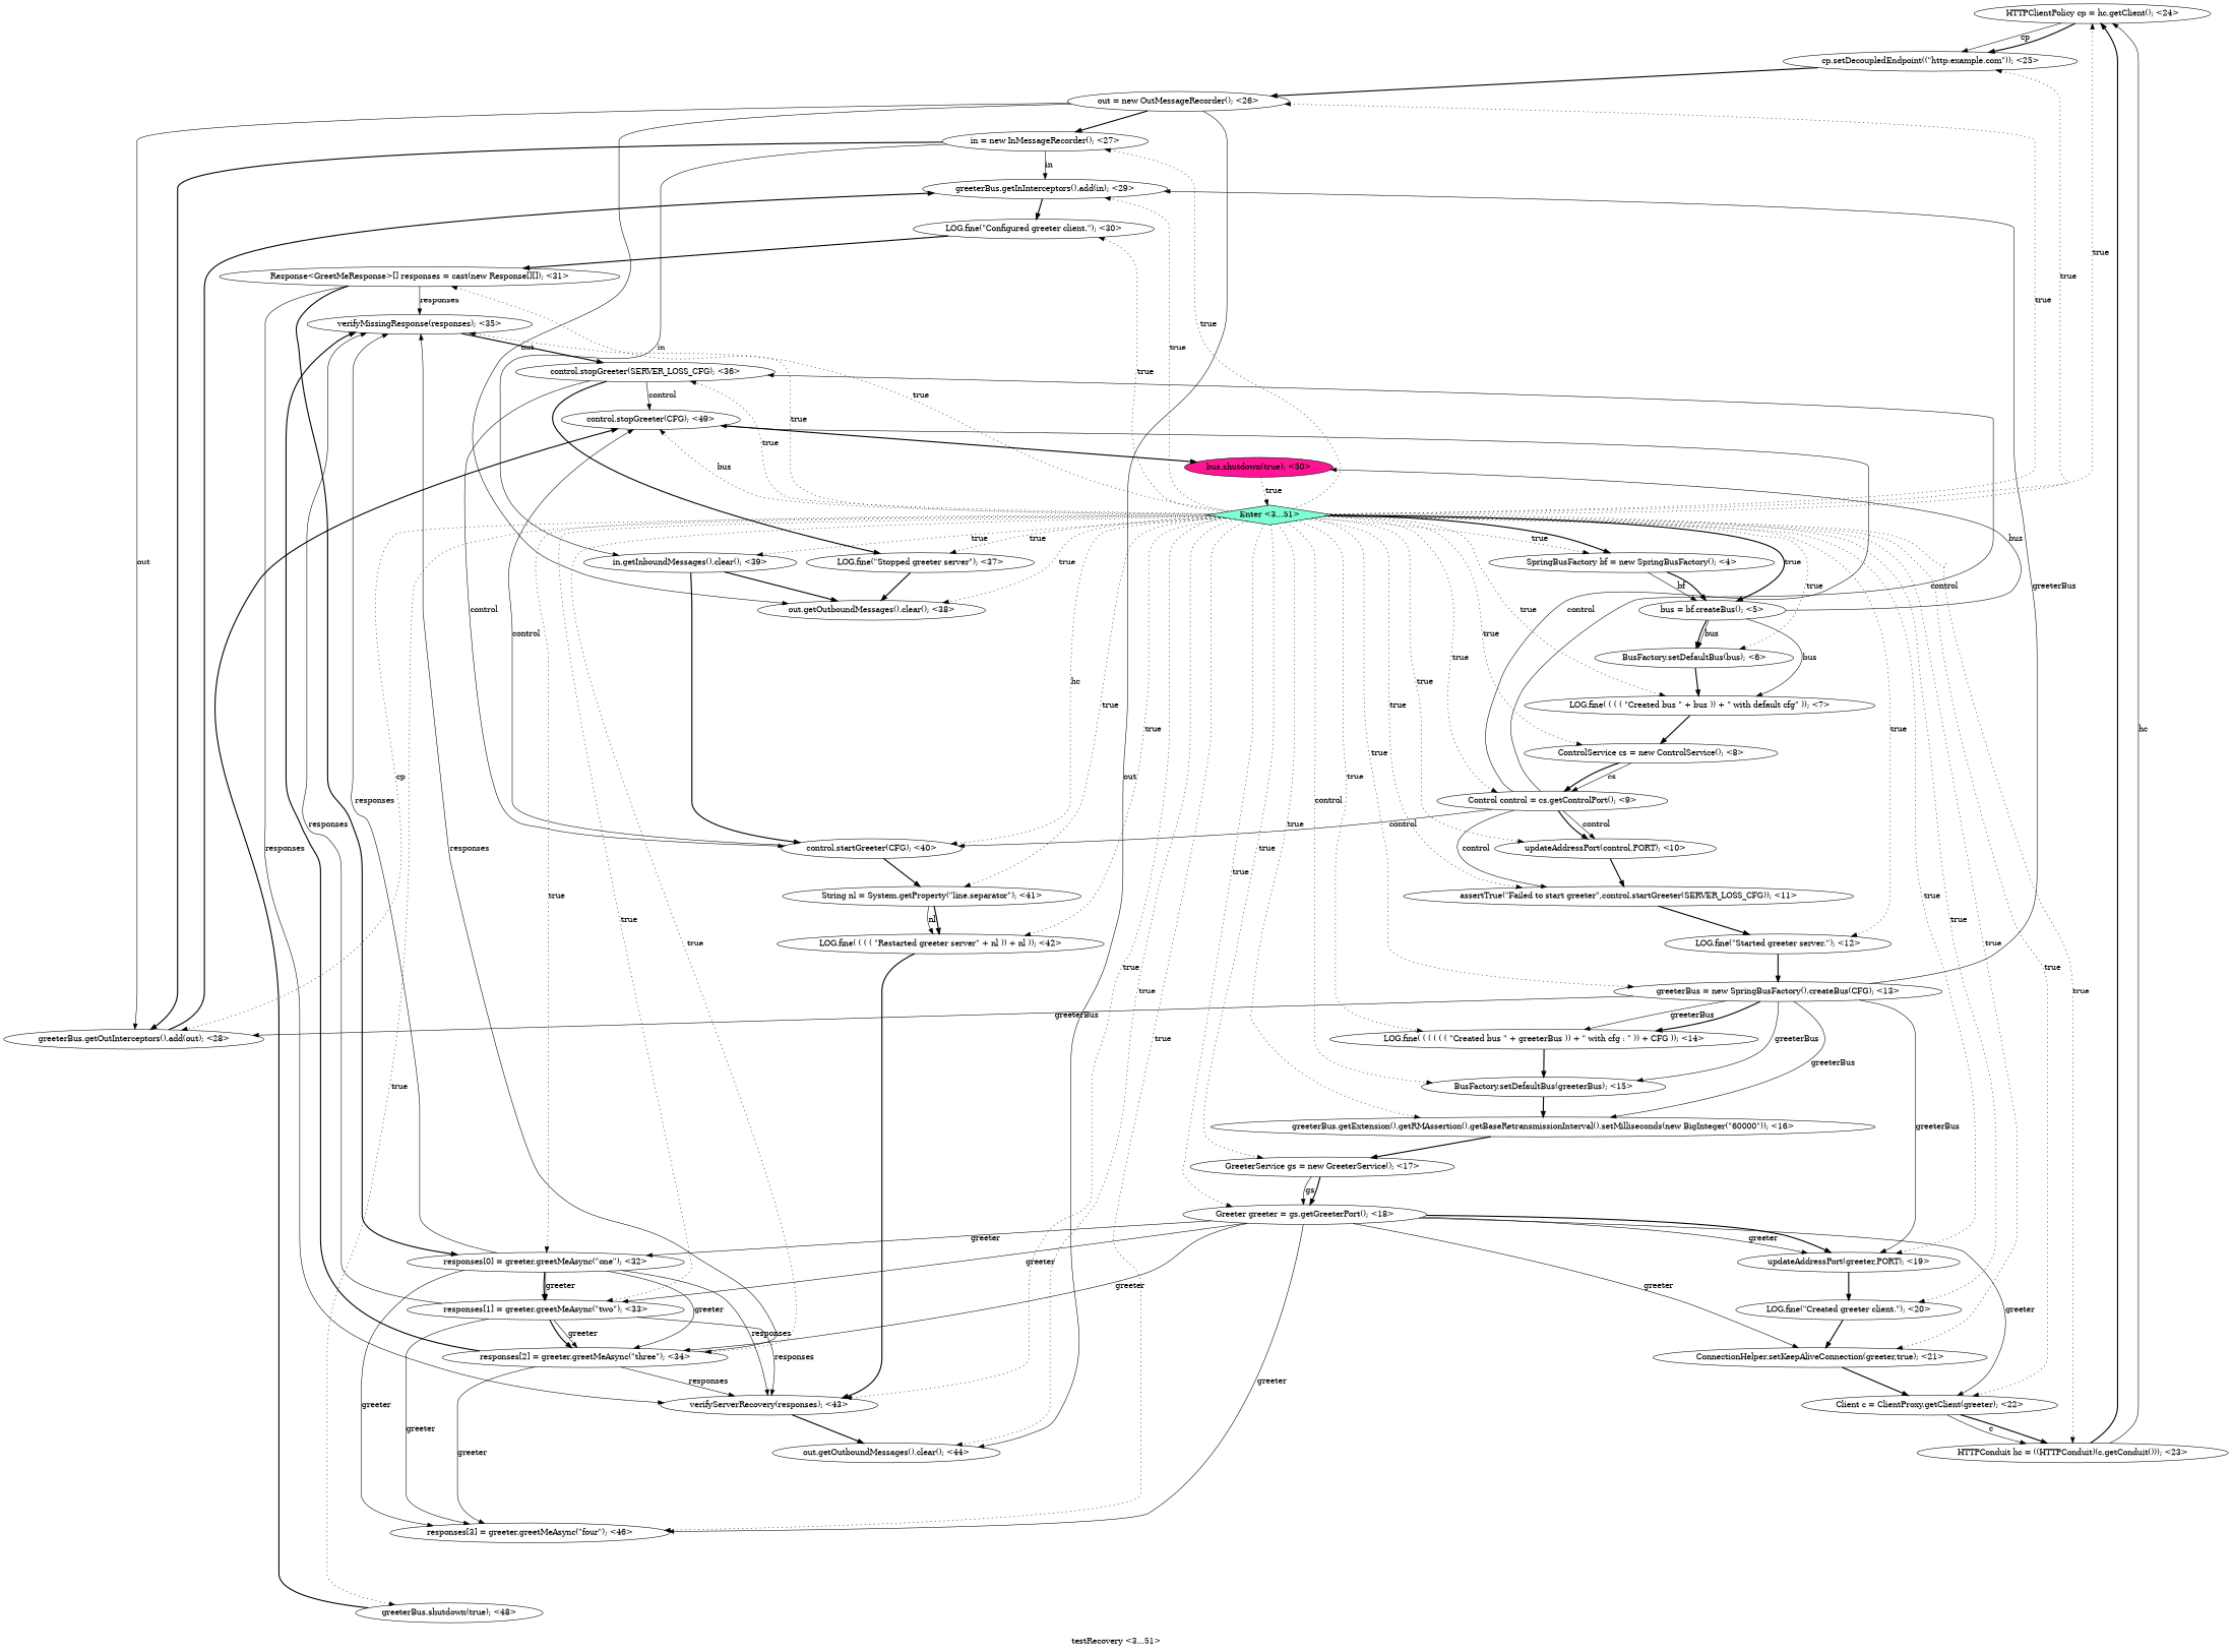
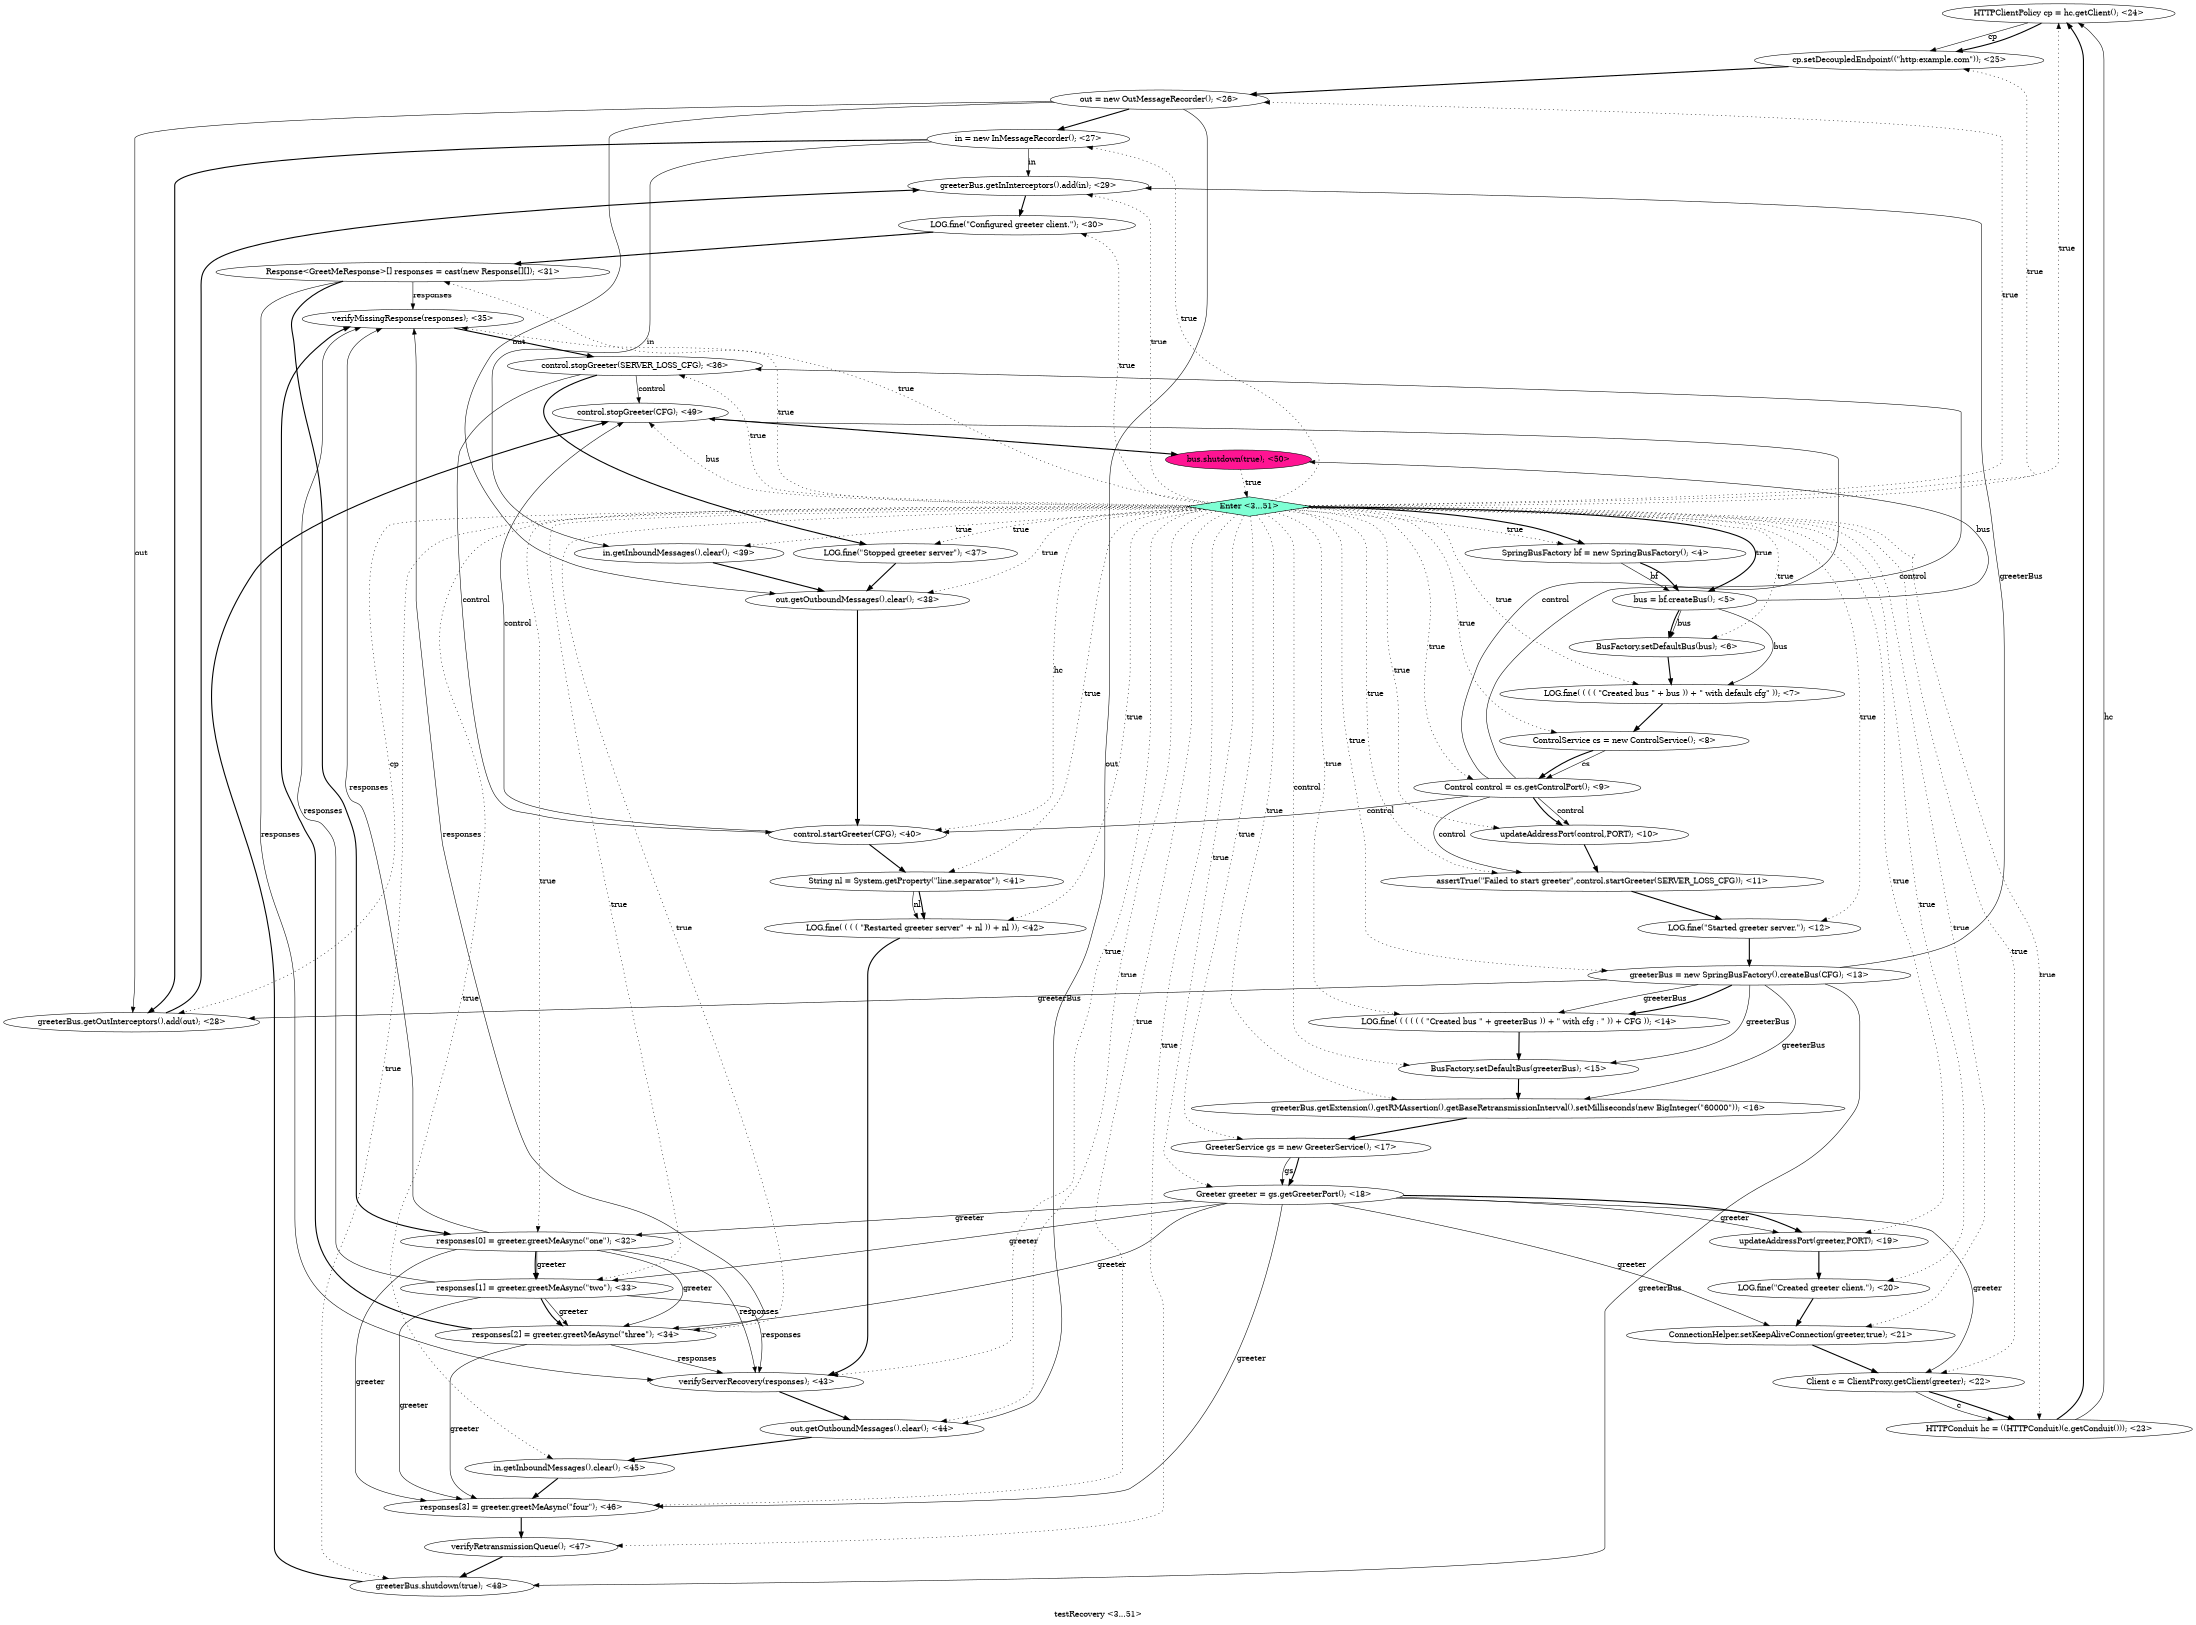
  digraph {
    label="testRecovery <3...51>"
    node [fillcolor=white shape=ellipse style=filled]
    edge [style=solid]
    n1 [label="HTTPClientPolicy cp = hc.getClient(); <24>"]
    n2 [label="cp.setDecoupledEndpoint((\"http:example.com\")); <25>"]
    n3 [label="out = new OutMessageRecorder(); <26>"]
    n4 [label="Control control = cs.getControlPort(); <9>"]
    n5 [label="assertTrue(\"Failed to start greeter\",control.startGreeter(SERVER_LOSS_CFG)); <11>"]
    n6 [label="control.stopGreeter(CFG); <49>"]
    n7 [label="control.startGreeter(CFG); <40>"]
    n8 [label="control.stopGreeter(SERVER_LOSS_CFG); <36>"]
    n9 [label="updateAddressPort(control,PORT); <10>"]
    n10 [label="LOG.fine(\"Started greeter server.\"); <12>"]
    n11 [fillcolor=deeppink label="bus.shutdown(true); <50>"]
    n12 [label="String nl = System.getProperty(\"line.separator\"); <41>"]
    n13 [label="LOG.fine(\"Stopped greeter server\"); <37>"]
    n14 [label="bus = bf.createBus(); <5>"]
    n15 [label="LOG.fine( ( ( ( \"Created bus \" + bus )) + \" with default cfg\" )); <7>"]
    n16 [label="BusFactory.setDefaultBus(bus); <6>"]
    n17 [fillcolor=aquamarine label="Enter <3...51>" shape=diamond]
    n18 [label="ControlService cs = new ControlService(); <8>"]
    n19 [label="in = new InMessageRecorder(); <27>"]
    n20 [label="greeterBus.getInInterceptors().add(in); <29>"]
    n21 [label="greeterBus.getOutInterceptors().add(out); <28>"]
    n22 [label="in.getInboundMessages().clear(); <39>"]
    n23 [label="LOG.fine(\"Configured greeter client.\"); <30>"]
+   n24 [label="in.getInboundMessages().clear(); <45>"]
    n25 [label="responses[3] = greeter.greetMeAsync(\"four\"); <46>"]
    n26 [label="out.getOutboundMessages().clear(); <38>"]
    n27 [label="BusFactory.setDefaultBus(greeterBus); <15>"]
    n28 [label="greeterBus.getExtension().getRMAssertion().getBaseRetransmissionInterval().setMilliseconds(new BigInteger(\"60000\")); <16>"]
    n29 [label="GreeterService gs = new GreeterService(); <17>"]
    n30 [label="responses[2] = greeter.greetMeAsync(\"three\"); <34>"]
    n31 [label="verifyMissingResponse(responses); <35>"]
    n32 [label="verifyServerRecovery(responses); <43>"]
+   n33 [label="verifyRetransmissionQueue(); <47>"]
    n34 [label="out.getOutboundMessages().clear(); <44>"]
    n35 [label="HTTPConduit hc = ((HTTPConduit)(c.getConduit())); <23>"]
    n36 [label="Response<GreetMeResponse>[] responses = cast(new Response[][]); <31>"]
    n37 [label="LOG.fine( ( ( ( \"Restarted greeter server\" + nl )) + nl )); <42>"]
    n38 [label="LOG.fine(\"Created greeter client.\"); <20>"]
    n39 [label="ConnectionHelper.setKeepAliveConnection(greeter,true); <21>"]
    n40 [label="Client c = ClientProxy.getClient(greeter); <22>"]
    n41 [label="Greeter greeter = gs.getGreeterPort(); <18>"]
    n42 [label="updateAddressPort(greeter,PORT); <19>"]
    n43 [label="responses[1] = greeter.greetMeAsync(\"two\"); <33>"]
    n44 [label="responses[0] = greeter.greetMeAsync(\"one\"); <32>"]
    n45 [label="greeterBus = new SpringBusFactory().createBus(CFG); <13>"]
    n46 [label="greeterBus.shutdown(true); <48>"]
    n47 [label="LOG.fine( ( ( ( ( ( \"Created bus \" + greeterBus )) + \" with cfg : \" )) + CFG )); <14>"]
    n48 [label="SpringBusFactory bf = new SpringBusFactory(); <4>"]
    n1 -> n2 [label=cp]
    n1 -> n2 [style=bold]
    n2 -> n3 [style=bold]
    n3 -> n19 [style=bold]
    n3 -> n21 [label=out]
    n3 -> n26 [label=out]
    n3 -> n34 [label=out]
    n4 -> n5 [label=control]
    n4 -> n6 [label=control]
    n4 -> n7 [label=control]
    n4 -> n8 [label=control]
    n4 -> n9 [label=control]
    n4 -> n9 [style=bold]
    n5 -> n10 [style=bold]
    n6 -> n11 [style=bold]
    n7 -> n6 [label=control]
    n7 -> n12 [style=bold]
    n8 -> n6 [label=control]
    n8 -> n7 [label=control]
    n8 -> n13 [style=bold]
    n9 -> n5 [style=bold]
    n10 -> n45 [style=bold]
    n11 -> n17 [label=true style=dotted]
    n12 -> n37 [label=nl]
    n12 -> n37 [style=bold]
    n13 -> n26 [style=bold]
    n14 -> n11 [label=bus]
    n14 -> n15 [label=bus]
    n14 -> n16 [label=bus]
    n14 -> n16 [style=bold]
    n15 -> n18 [style=bold]
    n16 -> n15 [style=bold]
    n17 -> n1 [label=true style=dotted]
    n17 -> n2 [label=true style=dotted]
    n17 -> n3 [label=true style=dotted]
    n17 -> n4 [label=true style=dotted]
    n17 -> n5 [label=true style=dotted]
    n17 -> n6 [label=bus style=dotted]
    n17 -> n7 [label=hc style=dotted]
    n17 -> n8 [label=true style=dotted]
    n17 -> n9 [label=true style=dotted]
    n17 -> n10 [label=true style=dotted]
    n17 -> n12 [label=true style=dotted]
    n17 -> n13 [label=true style=dotted]
    n17 -> n14 [label=true style=bold]
    n17 -> n15 [label=true style=dotted]
    n17 -> n16 [label=true style=dotted]
    n17 -> n18 [label=true style=dotted]
    n17 -> n19 [label=true style=dotted]
    n17 -> n20 [label=true style=dotted]
    n17 -> n21 [label=cp style=dotted]
    n17 -> n22 [label=true style=dotted]
    n17 -> n23 [label=true style=dotted]
+   n17 -> n24 [label=true style=dotted]
    n17 -> n25 [label=true style=dotted]
    n17 -> n26 [label=true style=dotted]
    n17 -> n27 [label=control style=dotted]
    n17 -> n28 [label=true style=dotted]
    n17 -> n29 [label=true style=dotted]
    n17 -> n30 [label=true style=dotted]
    n17 -> n31 [label=true style=dotted]
    n17 -> n32 [label=true style=dotted]
+   n17 -> n33 [label=true style=dotted]
    n17 -> n34 [label=true style=dotted]
    n17 -> n35 [label=true style=dotted]
    n17 -> n36 [label=true style=dotted]
    n17 -> n37 [label=true style=dotted]
    n17 -> n38 [label=true style=dotted]
    n17 -> n39 [label=true style=dotted]
    n17 -> n40 [label=true style=dotted]
    n17 -> n41 [label=true style=dotted]
    n17 -> n42 [label=true style=dotted]
    n17 -> n43 [label=true style=dotted]
    n17 -> n44 [label=true style=dotted]
    n17 -> n45 [label=true style=dotted]
    n17 -> n46 [label=true style=dotted]
    n17 -> n47 [label=true style=dotted]
    n17 -> n48 [label=true style=dotted]
    n17 -> n48 [style=bold]
    n18 -> n4 [label=cs]
    n18 -> n4 [style=bold]
    n19 -> n20 [label=in]
    n19 -> n21 [style=bold]
    n19 -> n22 [label=in]
    n20 -> n23 [style=bold]
    n21 -> n20 [style=bold]
-   n22 -> n7 [style=bold]
+   n26 -> n7 [style=bold]
    n22 -> n26 [style=bold]
    n23 -> n36 [style=bold]
+   n24 -> n25 [style=bold]
+   n25 -> n33 [style=bold]
    n27 -> n28 [style=bold]
    n28 -> n29 [style=bold]
    n29 -> n41 [label=gs]
    n29 -> n41 [style=bold]
    n30 -> n25 [label=greeter]
    n30 -> n31 [label=responses]
    n30 -> n31 [style=bold]
    n30 -> n32 [label=responses]
    n31 -> n8 [style=bold]
    n32 -> n34 [style=bold]
+   n33 -> n46 [style=bold]
+   n34 -> n24 [style=bold]
    n35 -> n1 [label=hc]
    n35 -> n1 [style=bold]
    n36 -> n31 [label=responses]
    n36 -> n32 [label=responses]
    n36 -> n44 [style=bold]
    n37 -> n32 [style=bold]
    n38 -> n39 [style=bold]
    n39 -> n40 [style=bold]
    n40 -> n35 [label=c]
    n40 -> n35 [style=bold]
    n41 -> n25 [label=greeter]
    n41 -> n30 [label=greeter]
    n41 -> n39 [label=greeter]
    n41 -> n40 [label=greeter]
    n41 -> n42 [label=greeter]
    n41 -> n42 [style=bold]
    n41 -> n43 [label=greeter]
    n41 -> n44 [label=greeter]
    n42 -> n38 [style=bold]
    n43 -> n25 [label=greeter]
    n43 -> n30 [label=greeter]
    n43 -> n30 [style=bold]
    n43 -> n31 [label=responses]
    n43 -> n32 [label=responses]
    n44 -> n25 [label=greeter]
    n44 -> n30 [label=greeter]
    n44 -> n31 [label=responses]
    n44 -> n32 [label=responses]
    n44 -> n43 [label=greeter]
    n44 -> n43 [style=bold]
    n45 -> n20 [label=greeterBus]
    n45 -> n21 [label=greeterBus]
    n45 -> n27 [label=greeterBus]
    n45 -> n28 [label=greeterBus]
-   n45 -> n42 [label=greeterBus]
+   n45 -> n46 [label=greeterBus]
    n45 -> n47 [label=greeterBus]
    n45 -> n47 [style=bold]
    n46 -> n6 [style=bold]
    n47 -> n27 [style=bold]
    n48 -> n14 [label=bf]
    n48 -> n14 [style=bold]
  }
